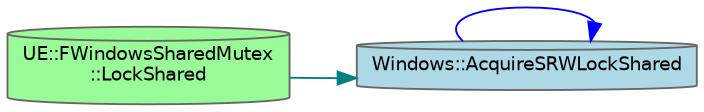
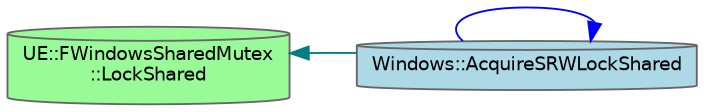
  digraph {
    rankdir=RL
    node [fontname=Helvetica fontsize=10 shape=cylinder style=filled]
    edge [dir=back fontname=Helvetica fontsize=10 labelfontname=Helvetica labelfontsize=10 style=solid]
    n1 [color=gray40 fillcolor=lightblue fontcolor=black height=0.2 label="Windows::AcquireSRWLockShared" width=0.4]
    n2 [color=grey40 fillcolor=palegreen height=0.2 label="UE::FWindowsSharedMutex\l::LockShared" width=0.4]
    n1 -> n1 [color=blue]
-   n1 -> n2 [color=teal]
+   n2 -> n1 [color=teal]
  }
